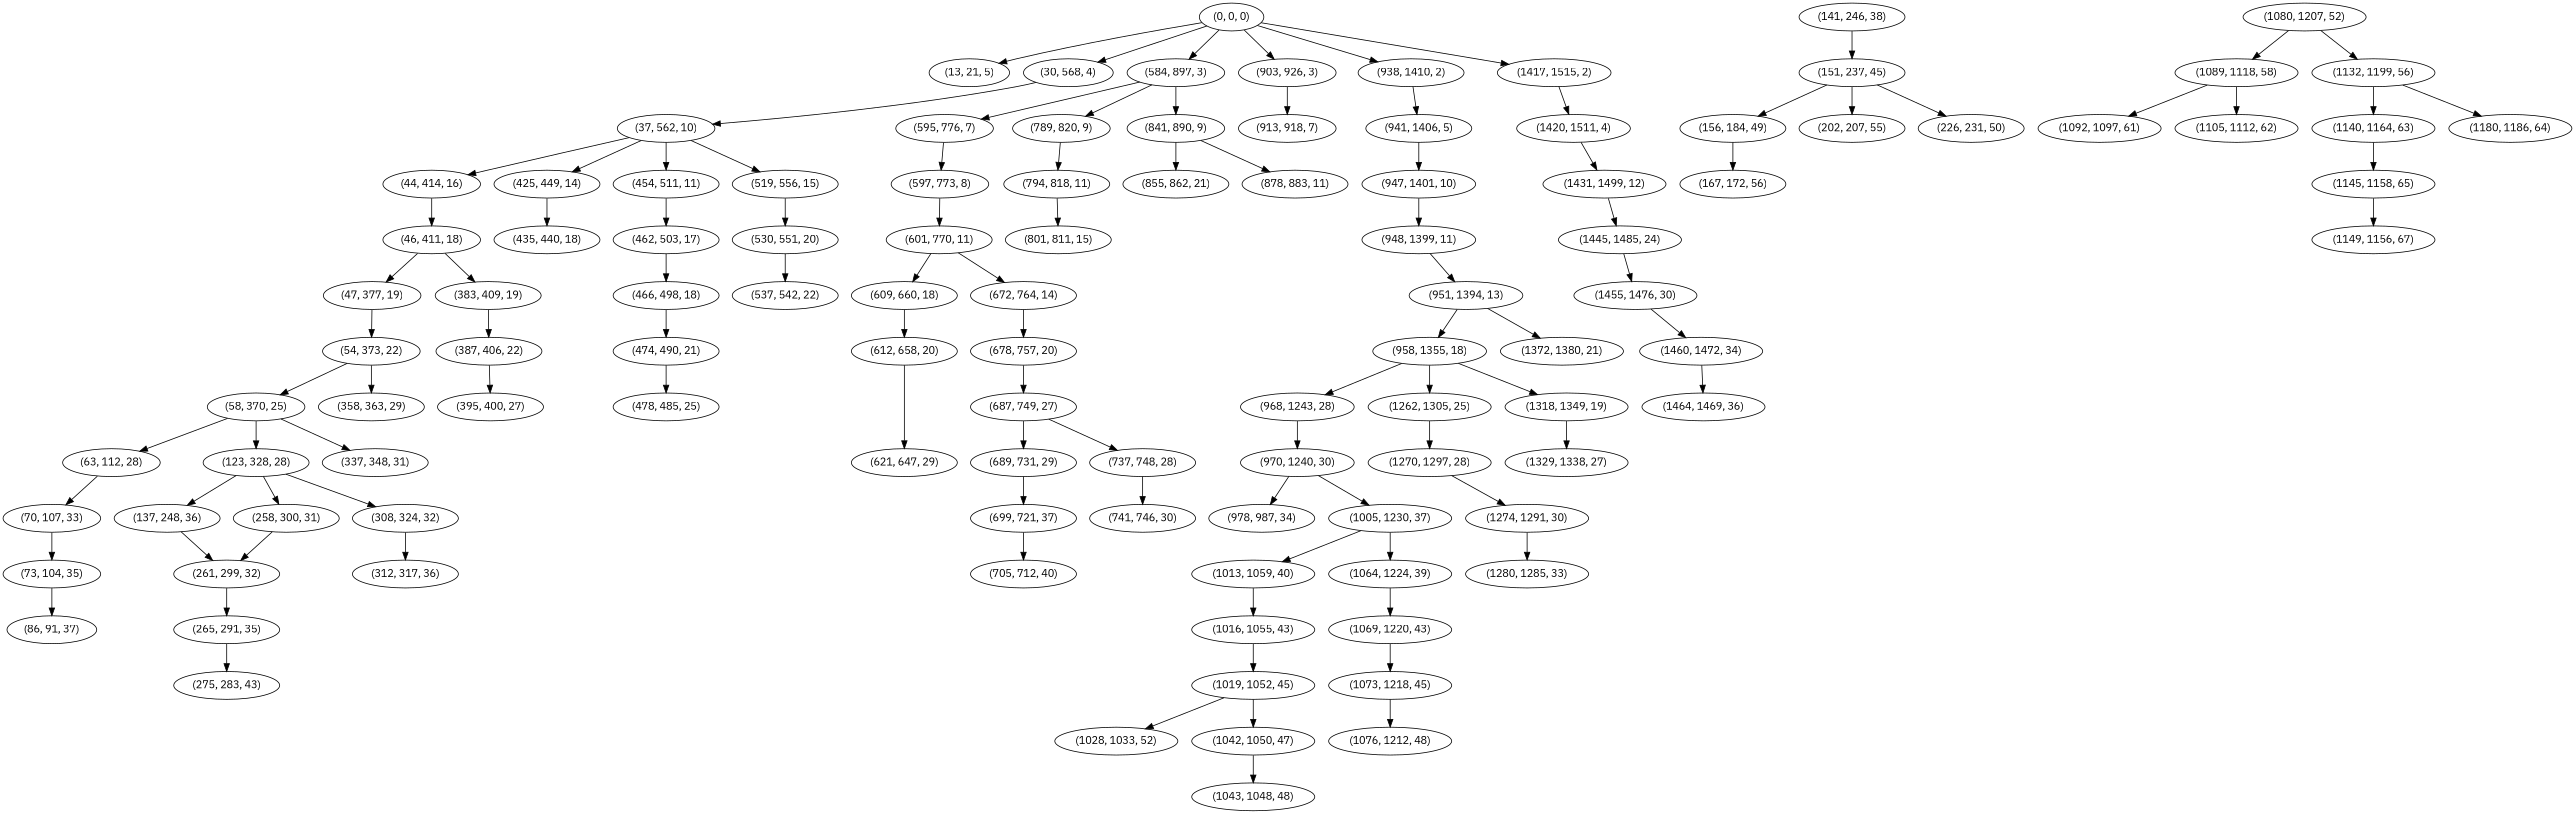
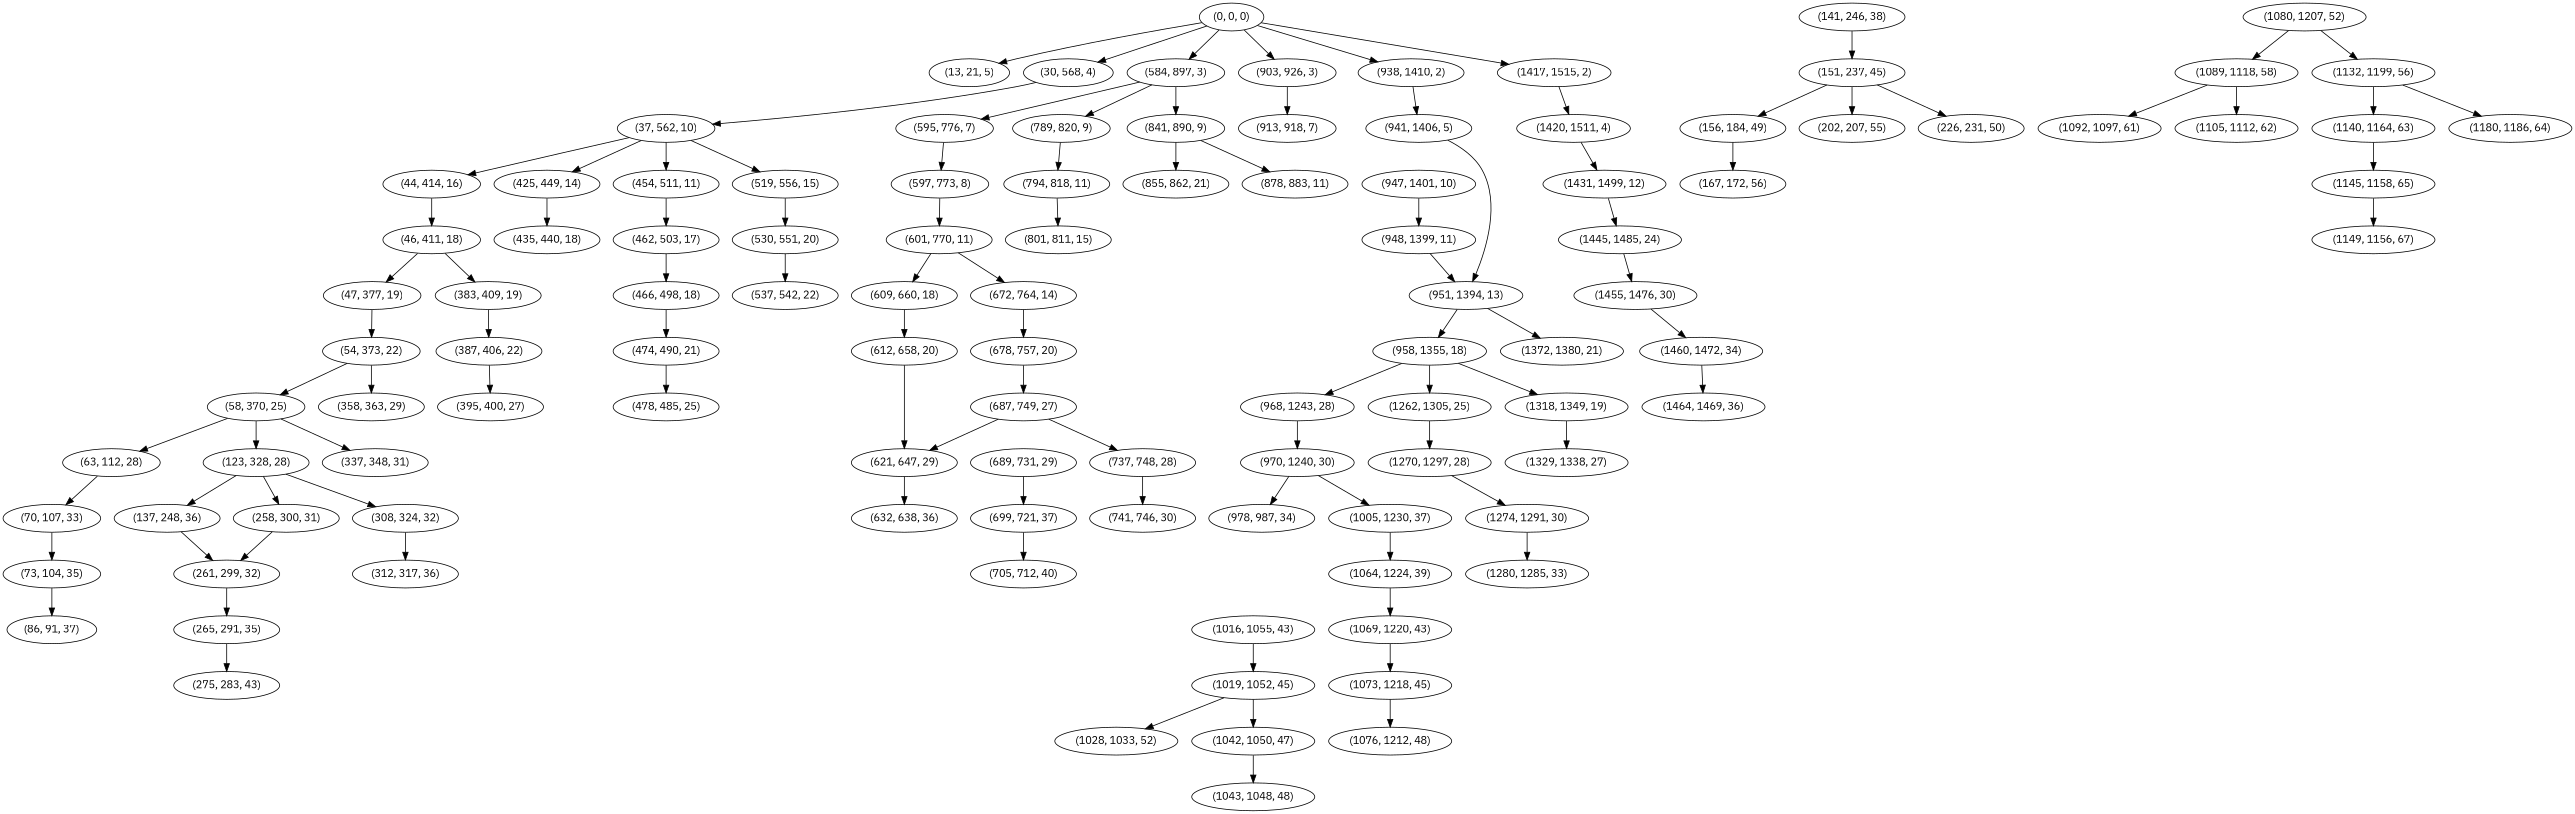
  digraph {
    fontname="IBM Plex Sans"
    node [fontname="IBM Plex Sans"]
    edge [fontname="IBM Plex Sans"]
    "(0, 0, 0)"
    "(13, 21, 5)"
    "(30, 568, 4)"
    "(584, 897, 3)"
    "(903, 926, 3)"
    "(938, 1410, 2)"
    "(1417, 1515, 2)"
    "(37, 562, 10)"
    "(595, 776, 7)"
    "(789, 820, 9)"
    "(841, 890, 9)"
    "(913, 918, 7)"
    "(941, 1406, 5)"
    "(1420, 1511, 4)"
    "(44, 414, 16)"
    "(425, 449, 14)"
    "(454, 511, 11)"
    "(519, 556, 15)"
    "(46, 411, 18)"
    "(435, 440, 18)"
    "(462, 503, 17)"
    "(530, 551, 20)"
    "(47, 377, 19)"
    "(383, 409, 19)"
    "(54, 373, 22)"
    "(387, 406, 22)"
    "(58, 370, 25)"
    "(358, 363, 29)"
    "(63, 112, 28)"
    "(123, 328, 28)"
    "(337, 348, 31)"
    "(70, 107, 33)"
    "(137, 248, 36)"
    "(258, 300, 31)"
    "(308, 324, 32)"
    "(73, 104, 35)"
    "(86, 91, 37)"
    "(261, 299, 32)"
    "(312, 317, 36)"
    "(141, 246, 38)"
    "(151, 237, 45)"
    "(156, 184, 49)"
    "(202, 207, 55)"
    "(226, 231, 50)"
    "(167, 172, 56)"
    "(265, 291, 35)"
    "(275, 283, 43)"
    "(395, 400, 27)"
    "(466, 498, 18)"
    "(474, 490, 21)"
    "(478, 485, 25)"
    "(537, 542, 22)"
    "(597, 773, 8)"
    "(794, 818, 11)"
    "(855, 862, 21)"
    "(878, 883, 11)"
    "(601, 770, 11)"
    "(609, 660, 18)"
    "(672, 764, 14)"
    "(612, 658, 20)"
    "(678, 757, 20)"
    "(621, 647, 29)"
+   "(632, 638, 36)"
    "(687, 749, 27)"
    "(689, 731, 29)"
    "(737, 748, 28)"
    "(699, 721, 37)"
    "(741, 746, 30)"
    "(705, 712, 40)"
    "(801, 811, 15)"
    "(947, 1401, 10)"
    "(948, 1399, 11)"
    "(951, 1394, 13)"
    "(958, 1355, 18)"
    "(1372, 1380, 21)"
    "(968, 1243, 28)"
    "(1262, 1305, 25)"
    "(1318, 1349, 19)"
    "(970, 1240, 30)"
    "(1270, 1297, 28)"
    "(1329, 1338, 27)"
    "(978, 987, 34)"
    "(1005, 1230, 37)"
-   "(1013, 1059, 40)"
    "(1064, 1224, 39)"
    "(1016, 1055, 43)"
    "(1069, 1220, 43)"
    "(1019, 1052, 45)"
    "(1028, 1033, 52)"
    "(1042, 1050, 47)"
    "(1043, 1048, 48)"
    "(1073, 1218, 45)"
    "(1076, 1212, 48)"
    "(1080, 1207, 52)"
    "(1089, 1118, 58)"
    "(1132, 1199, 56)"
    "(1092, 1097, 61)"
    "(1105, 1112, 62)"
    "(1140, 1164, 63)"
    "(1180, 1186, 64)"
    "(1145, 1158, 65)"
    "(1149, 1156, 67)"
    "(1274, 1291, 30)"
    "(1280, 1285, 33)"
    "(1431, 1499, 12)"
    "(1445, 1485, 24)"
    "(1455, 1476, 30)"
    "(1460, 1472, 34)"
    "(1464, 1469, 36)"
    "(0, 0, 0)" -> "(13, 21, 5)"
    "(0, 0, 0)" -> "(30, 568, 4)"
    "(0, 0, 0)" -> "(584, 897, 3)"
    "(0, 0, 0)" -> "(903, 926, 3)"
    "(0, 0, 0)" -> "(938, 1410, 2)"
    "(0, 0, 0)" -> "(1417, 1515, 2)"
    "(30, 568, 4)" -> "(37, 562, 10)"
    "(584, 897, 3)" -> "(595, 776, 7)"
    "(584, 897, 3)" -> "(789, 820, 9)"
    "(584, 897, 3)" -> "(841, 890, 9)"
    "(903, 926, 3)" -> "(913, 918, 7)"
    "(938, 1410, 2)" -> "(941, 1406, 5)"
    "(1417, 1515, 2)" -> "(1420, 1511, 4)"
    "(37, 562, 10)" -> "(44, 414, 16)"
    "(37, 562, 10)" -> "(425, 449, 14)"
    "(37, 562, 10)" -> "(454, 511, 11)"
    "(37, 562, 10)" -> "(519, 556, 15)"
    "(595, 776, 7)" -> "(597, 773, 8)"
    "(789, 820, 9)" -> "(794, 818, 11)"
    "(841, 890, 9)" -> "(855, 862, 21)"
    "(841, 890, 9)" -> "(878, 883, 11)"
-   "(941, 1406, 5)" -> "(947, 1401, 10)"
+   "(941, 1406, 5)" -> "(951, 1394, 13)"
    "(1420, 1511, 4)" -> "(1431, 1499, 12)"
    "(44, 414, 16)" -> "(46, 411, 18)"
    "(425, 449, 14)" -> "(435, 440, 18)"
    "(454, 511, 11)" -> "(462, 503, 17)"
    "(519, 556, 15)" -> "(530, 551, 20)"
    "(46, 411, 18)" -> "(47, 377, 19)"
    "(46, 411, 18)" -> "(383, 409, 19)"
    "(462, 503, 17)" -> "(466, 498, 18)"
    "(530, 551, 20)" -> "(537, 542, 22)"
    "(47, 377, 19)" -> "(54, 373, 22)"
    "(383, 409, 19)" -> "(387, 406, 22)"
    "(54, 373, 22)" -> "(58, 370, 25)"
    "(54, 373, 22)" -> "(358, 363, 29)"
    "(387, 406, 22)" -> "(395, 400, 27)"
    "(58, 370, 25)" -> "(63, 112, 28)"
    "(58, 370, 25)" -> "(123, 328, 28)"
    "(58, 370, 25)" -> "(337, 348, 31)"
    "(63, 112, 28)" -> "(70, 107, 33)"
    "(123, 328, 28)" -> "(137, 248, 36)"
    "(123, 328, 28)" -> "(258, 300, 31)"
    "(123, 328, 28)" -> "(308, 324, 32)"
    "(70, 107, 33)" -> "(73, 104, 35)"
    "(137, 248, 36)" -> "(261, 299, 32)"
    "(258, 300, 31)" -> "(261, 299, 32)"
    "(308, 324, 32)" -> "(312, 317, 36)"
    "(73, 104, 35)" -> "(86, 91, 37)"
    "(261, 299, 32)" -> "(265, 291, 35)"
    "(141, 246, 38)" -> "(151, 237, 45)"
    "(151, 237, 45)" -> "(156, 184, 49)"
    "(151, 237, 45)" -> "(202, 207, 55)"
    "(151, 237, 45)" -> "(226, 231, 50)"
    "(156, 184, 49)" -> "(167, 172, 56)"
    "(265, 291, 35)" -> "(275, 283, 43)"
    "(466, 498, 18)" -> "(474, 490, 21)"
    "(474, 490, 21)" -> "(478, 485, 25)"
    "(597, 773, 8)" -> "(601, 770, 11)"
    "(794, 818, 11)" -> "(801, 811, 15)"
    "(601, 770, 11)" -> "(609, 660, 18)"
    "(601, 770, 11)" -> "(672, 764, 14)"
    "(609, 660, 18)" -> "(612, 658, 20)"
    "(672, 764, 14)" -> "(678, 757, 20)"
    "(612, 658, 20)" -> "(621, 647, 29)"
    "(678, 757, 20)" -> "(687, 749, 27)"
-   "(687, 749, 27)" -> "(689, 731, 29)"
+   "(621, 647, 29)" -> "(632, 638, 36)"
+   "(687, 749, 27)" -> "(621, 647, 29)"
    "(687, 749, 27)" -> "(737, 748, 28)"
    "(689, 731, 29)" -> "(699, 721, 37)"
    "(737, 748, 28)" -> "(741, 746, 30)"
    "(699, 721, 37)" -> "(705, 712, 40)"
    "(947, 1401, 10)" -> "(948, 1399, 11)"
    "(948, 1399, 11)" -> "(951, 1394, 13)"
    "(951, 1394, 13)" -> "(958, 1355, 18)"
    "(951, 1394, 13)" -> "(1372, 1380, 21)"
    "(958, 1355, 18)" -> "(968, 1243, 28)"
    "(958, 1355, 18)" -> "(1262, 1305, 25)"
    "(958, 1355, 18)" -> "(1318, 1349, 19)"
    "(968, 1243, 28)" -> "(970, 1240, 30)"
    "(1262, 1305, 25)" -> "(1270, 1297, 28)"
    "(1318, 1349, 19)" -> "(1329, 1338, 27)"
    "(970, 1240, 30)" -> "(978, 987, 34)"
    "(970, 1240, 30)" -> "(1005, 1230, 37)"
    "(1270, 1297, 28)" -> "(1274, 1291, 30)"
-   "(1005, 1230, 37)" -> "(1013, 1059, 40)"
    "(1005, 1230, 37)" -> "(1064, 1224, 39)"
-   "(1013, 1059, 40)" -> "(1016, 1055, 43)"
    "(1064, 1224, 39)" -> "(1069, 1220, 43)"
    "(1016, 1055, 43)" -> "(1019, 1052, 45)"
    "(1069, 1220, 43)" -> "(1073, 1218, 45)"
    "(1019, 1052, 45)" -> "(1028, 1033, 52)"
    "(1019, 1052, 45)" -> "(1042, 1050, 47)"
    "(1042, 1050, 47)" -> "(1043, 1048, 48)"
    "(1073, 1218, 45)" -> "(1076, 1212, 48)"
    "(1080, 1207, 52)" -> "(1089, 1118, 58)"
    "(1080, 1207, 52)" -> "(1132, 1199, 56)"
    "(1089, 1118, 58)" -> "(1092, 1097, 61)"
    "(1089, 1118, 58)" -> "(1105, 1112, 62)"
    "(1132, 1199, 56)" -> "(1140, 1164, 63)"
    "(1132, 1199, 56)" -> "(1180, 1186, 64)"
    "(1140, 1164, 63)" -> "(1145, 1158, 65)"
    "(1145, 1158, 65)" -> "(1149, 1156, 67)"
    "(1274, 1291, 30)" -> "(1280, 1285, 33)"
    "(1431, 1499, 12)" -> "(1445, 1485, 24)"
    "(1445, 1485, 24)" -> "(1455, 1476, 30)"
    "(1455, 1476, 30)" -> "(1460, 1472, 34)"
    "(1460, 1472, 34)" -> "(1464, 1469, 36)"
  }
